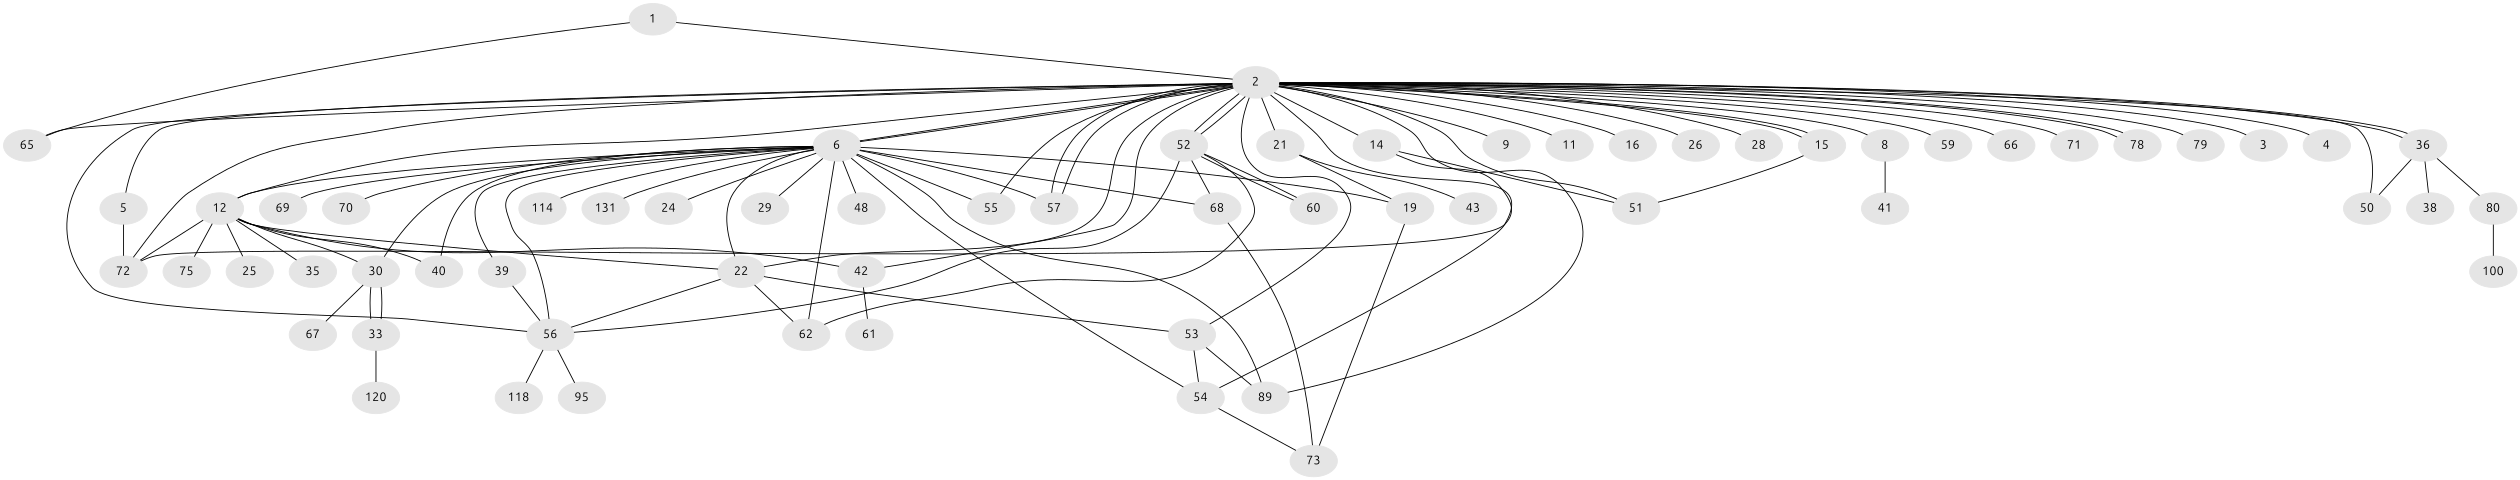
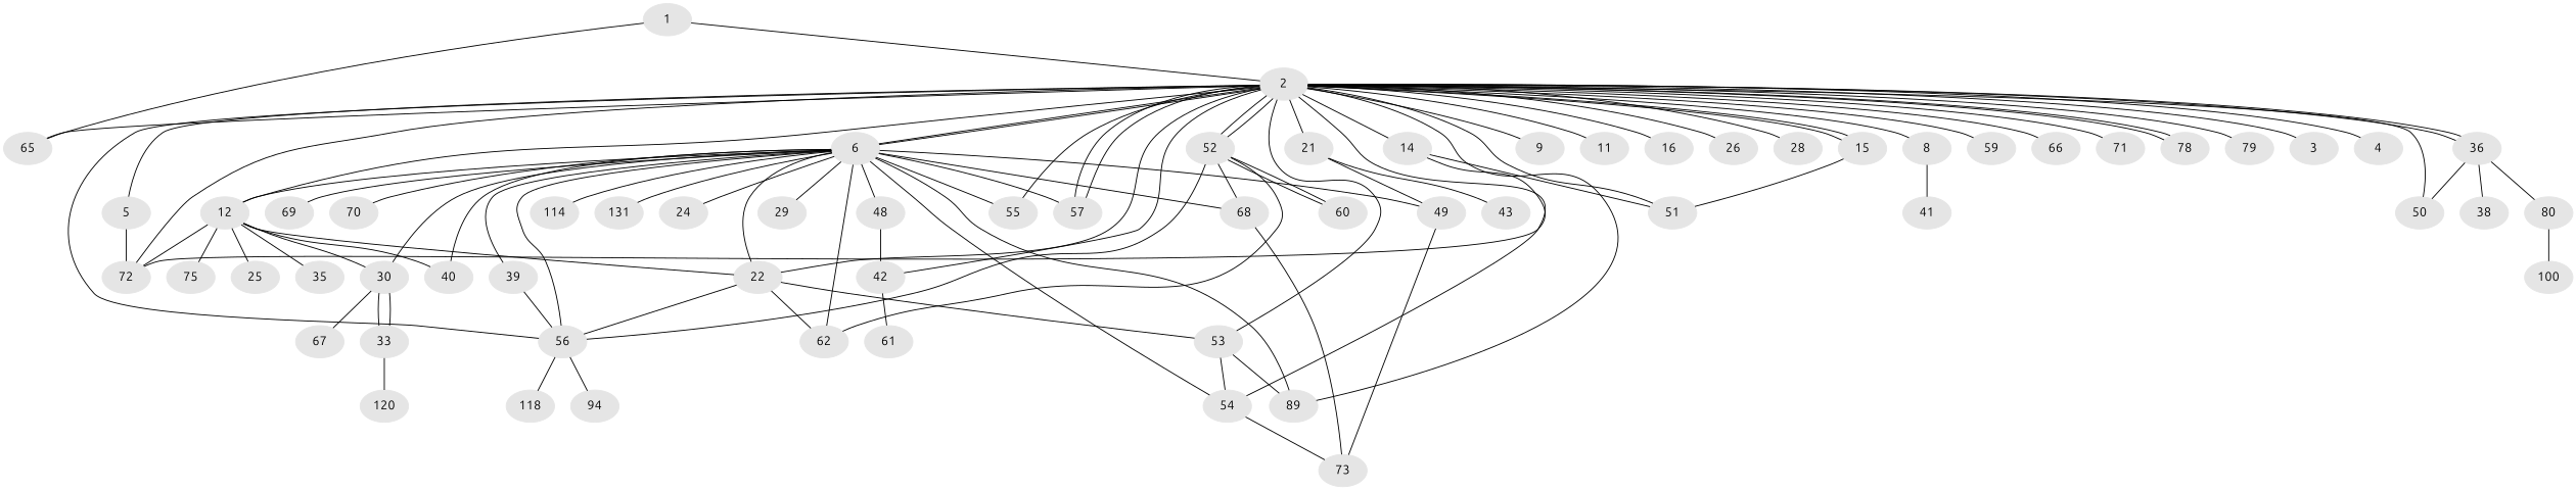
  graph {
    fontname=Ubuntu
    node [color=gray90 fontname=Ubuntu style=filled]
    edge [fontname=Ubuntu]
    2 [super="+17+63+31+19"]
    65
    3
    4
    5 [super="+13"]
    6 [super="+7+108+95+10+23+76+64+47+37+80"]
    8 [super="+20"]
    9 [super="+32"]
    11
    12 [super="+46+119+98+18"]
    14 [super="+34"]
    15 [super="+58"]
    16
    21 [super="+45+117"]
    22 [super="+83+102"]
    26
    28
    36 [super="+129+84"]
    42
    50
    51 [super="+74"]
    52 [super="+115"]
    53
    54
    55
    56
    57
    59
    66
    71
    72 [super="+121"]
    78
    79
    89 [super="+110+125"]
    1
    39 [super="+87"]
    24
    29
    30 [super="+77+105+99+44"]
    40
    48
-   49 [label=19]
+   49
    62
    68
    69
    70
    114
    131
    41
    25
    35
    75
    43
    38
    n55 [label=80]
    61
    60
    73 [super="+96"]
-   94 [label=95]
+   94
    118
    33 [super="+101"]
    67
    120
    100
    2 -- 65
    2 -- 3
    2 -- 4
    2 -- 5
    2 -- 6 [weight=7]
    2 -- 6
    2 -- 8
    2 -- 9
    2 -- 11
    2 -- 12 [weight=3]
    2 -- 14
    2 -- 15
    2 -- 15
    2 -- 16
    2 -- 21 [weight=3]
    2 -- 22 [weight=2]
    2 -- 26
    2 -- 28
    2 -- 36
    2 -- 36
    2 -- 42
    2 -- 50
    2 -- 51
    2 -- 52
    2 -- 52
    2 -- 53
    2 -- 54
    2 -- 55
    2 -- 56
    2 -- 57
    2 -- 57
    2 -- 59
    2 -- 66
    2 -- 71
    2 -- 72 [weight=2]
    2 -- 78
    2 -- 78
    2 -- 79
    2 -- 89
    5 -- 72
    6 -- 12 [weight=2]
    6 -- 22 [weight=2]
    6 -- 54
    6 -- 55
    6 -- 56
    6 -- 57 [weight=3]
    6 -- 89
    6 -- 39
    6 -- 24
    6 -- 29
    6 -- 30 [weight=3]
    6 -- 40
    6 -- 48
    6 -- 49
    6 -- 62
    6 -- 68
    6 -- 69
    6 -- 70
    6 -- 114
    6 -- 131
    8 -- 41
    12 -- 22
-   12 -- 42 [weight=2]
+   48 -- 42 [weight=2]
    12 -- 72
    12 -- 30
    12 -- 40
    12 -- 25
    12 -- 35
    12 -- 75
    14 -- 51
    14 -- 72 [weight=2]
    15 -- 51
    21 -- 49
    21 -- 43
    22 -- 53
    22 -- 56
    22 -- 62
    36 -- 50
    36 -- 38
    36 -- n55
    42 -- 61
    52 -- 56
    52 -- 62
    52 -- 68
    52 -- 60
    52 -- 60
    53 -- 54
    53 -- 89
    54 -- 73
    56 -- 94
    56 -- 118
    1 -- 2
    1 -- 65
    39 -- 56
    30 -- 33
    30 -- 33
    30 -- 67
    49 -- 73
    68 -- 73
    n55 -- 100
    33 -- 120
  }
